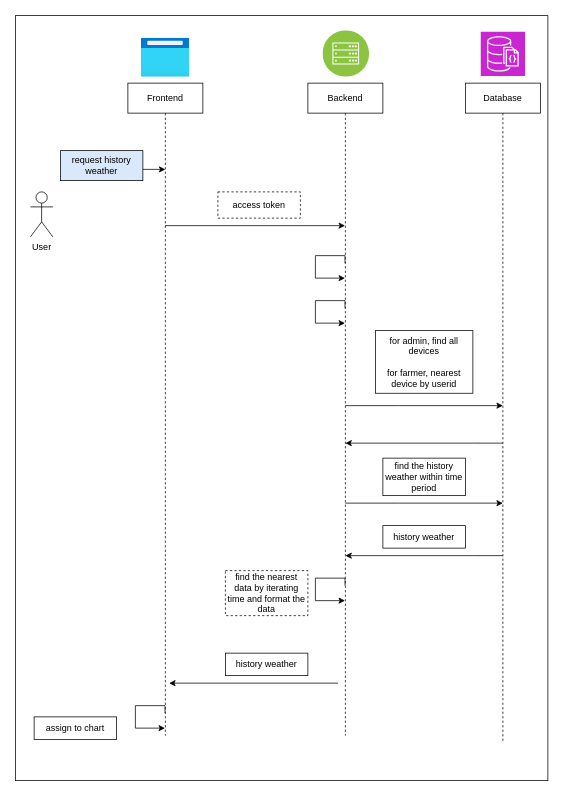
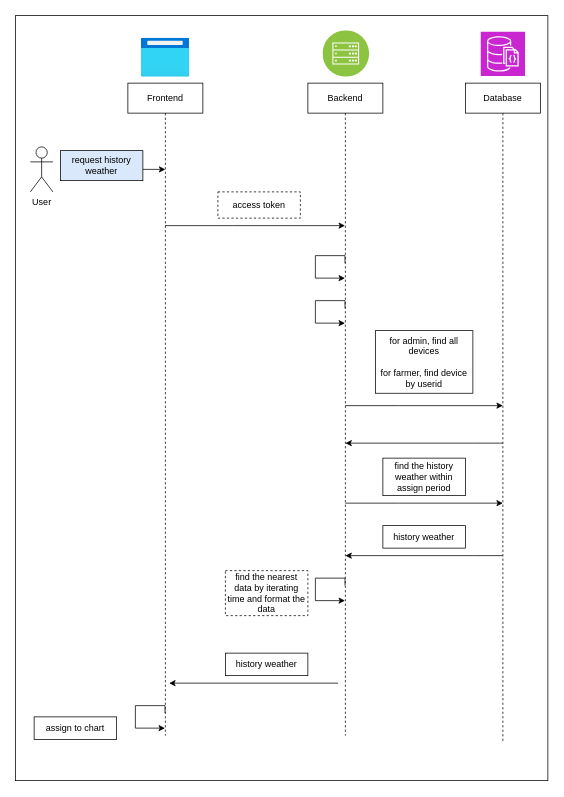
  <mxCell id="0" />
  <mxCell id="1" parent="0" />
  <mxCell id="2" value="" style="rounded=0;whiteSpace=wrap;html=1;" parent="1" vertex="1"><mxGeometry x="20" y="20" width="710" height="1020" as="geometry" /></mxCell>
  <mxCell id="3" style="edgeStyle=orthogonalEdgeStyle;rounded=0;orthogonalLoop=1;jettySize=auto;html=1;curved=0;" parent="1" edge="1"><mxGeometry relative="1" as="geometry"><Array as="points"><mxPoint x="310" y="300" /><mxPoint x="310" y="300" /></Array><mxPoint x="219.5" y="300" as="sourcePoint" /><mxPoint x="459.5" y="300" as="targetPoint" /></mxGeometry></mxCell>
  <mxCell id="4" value="access token" style="html=1;whiteSpace=wrap;dashed=1;" parent="1" vertex="1"><mxGeometry x="290" y="255" width="110" height="35" as="geometry" /></mxCell>
  <mxCell id="5" style="edgeStyle=orthogonalEdgeStyle;rounded=0;orthogonalLoop=1;jettySize=auto;html=1;curved=0;" parent="1" edge="1"><mxGeometry relative="1" as="geometry"><mxPoint x="459.5" y="350" as="sourcePoint" /><mxPoint x="459.5" y="370" as="targetPoint" /><Array as="points"><mxPoint x="420" y="340" /></Array></mxGeometry></mxCell>
  <mxCell id="6" style="edgeStyle=orthogonalEdgeStyle;rounded=0;orthogonalLoop=1;jettySize=auto;html=1;curved=0;" parent="1" edge="1"><mxGeometry relative="1" as="geometry"><Array as="points"><mxPoint x="530.5" y="540" /><mxPoint x="530.5" y="540" /></Array><mxPoint x="460" y="540" as="sourcePoint" /><mxPoint x="670" y="540" as="targetPoint" /></mxGeometry></mxCell>
  <mxCell id="7" value="Backend" style="shape=umlLifeline;perimeter=lifelinePerimeter;whiteSpace=wrap;html=1;container=1;dropTarget=0;collapsible=0;recursiveResize=0;outlineConnect=0;portConstraint=eastwest;newEdgeStyle={&quot;curved&quot;:0,&quot;rounded&quot;:0};" parent="1" vertex="1"><mxGeometry x="410" y="110" width="100" height="870" as="geometry" /></mxCell>
  <mxCell id="8" value="Database" style="shape=umlLifeline;perimeter=lifelinePerimeter;whiteSpace=wrap;html=1;container=1;dropTarget=0;collapsible=0;recursiveResize=0;outlineConnect=0;portConstraint=eastwest;newEdgeStyle={&quot;curved&quot;:0,&quot;rounded&quot;:0};" parent="1" vertex="1"><mxGeometry x="620" y="110" width="100" height="880" as="geometry" /></mxCell>
  <mxCell id="9" style="edgeStyle=orthogonalEdgeStyle;rounded=0;orthogonalLoop=1;jettySize=auto;html=1;curved=0;" parent="1" edge="1"><mxGeometry relative="1" as="geometry"><mxPoint x="670" y="590" as="sourcePoint" /><mxPoint x="460" y="590" as="targetPoint" /><Array as="points"><mxPoint x="630.5" y="590" /><mxPoint x="630.5" y="590" /></Array></mxGeometry></mxCell>
  <mxCell id="10" value="" style="image;aspect=fixed;perimeter=ellipsePerimeter;html=1;align=center;shadow=0;dashed=0;fontColor=#4277BB;labelBackgroundColor=default;fontSize=12;spacingTop=3;image=img/lib/ibm/infrastructure/mobile_backend.svg;" parent="1" vertex="1"><mxGeometry x="430" y="40" width="62" height="62" as="geometry" /></mxCell>
  <mxCell id="11" value="" style="sketch=0;points=[[0,0,0],[0.25,0,0],[0.5,0,0],[0.75,0,0],[1,0,0],[0,1,0],[0.25,1,0],[0.5,1,0],[0.75,1,0],[1,1,0],[0,0.25,0],[0,0.5,0],[0,0.75,0],[1,0.25,0],[1,0.5,0],[1,0.75,0]];outlineConnect=0;fontColor=#232F3E;fillColor=#C925D1;strokeColor=#ffffff;dashed=0;verticalLabelPosition=bottom;verticalAlign=top;align=center;html=1;fontSize=12;fontStyle=0;aspect=fixed;shape=mxgraph.aws4.resourceIcon;resIcon=mxgraph.aws4.documentdb_with_mongodb_compatibility;" parent="1" vertex="1"><mxGeometry x="640.5" y="41.5" width="59" height="59" as="geometry" /></mxCell>
  <mxCell id="12" value="" style="endArrow=classic;html=1;rounded=0;" parent="1" edge="1"><mxGeometry width="50" height="50" relative="1" as="geometry"><mxPoint x="450.25" y="910" as="sourcePoint" /><mxPoint x="225" y="910" as="targetPoint" /></mxGeometry></mxCell>
  <mxCell id="13" value="history weather" style="html=1;whiteSpace=wrap;" parent="1" vertex="1"><mxGeometry x="300" y="870" width="110" height="30" as="geometry" /></mxCell>
- <mxCell id="14" value="for admin, find all devices&lt;br&gt;&lt;br&gt;for farmer, nearest device by userid" style="html=1;whiteSpace=wrap;" parent="1" vertex="1"><mxGeometry x="500" y="440" width="130" height="83.5" as="geometry" /></mxCell>
+ <mxCell id="14" value="for admin, find all devices&lt;br&gt;&lt;br&gt;for farmer, find device by userid" style="html=1;whiteSpace=wrap;" parent="1" vertex="1"><mxGeometry x="500" y="440" width="130" height="83.5" as="geometry" /></mxCell>
  <mxCell id="15" style="edgeStyle=orthogonalEdgeStyle;rounded=0;orthogonalLoop=1;jettySize=auto;html=1;curved=0;" parent="1" edge="1"><mxGeometry relative="1" as="geometry"><Array as="points"><mxPoint x="530.5" y="670" /><mxPoint x="530.5" y="670" /></Array><mxPoint x="460" y="670" as="sourcePoint" /><mxPoint x="670" y="670" as="targetPoint" /></mxGeometry></mxCell>
- <mxCell id="16" value="find the history weather within time period" style="html=1;whiteSpace=wrap;" parent="1" vertex="1"><mxGeometry x="510" y="610" width="110" height="50" as="geometry" /></mxCell>
+ <mxCell id="16" value="find the history weather within assign period" style="html=1;whiteSpace=wrap;" parent="1" vertex="1"><mxGeometry x="510" y="610" width="110" height="50" as="geometry" /></mxCell>
  <mxCell id="17" style="edgeStyle=orthogonalEdgeStyle;rounded=0;orthogonalLoop=1;jettySize=auto;html=1;curved=0;" parent="1" edge="1"><mxGeometry relative="1" as="geometry"><mxPoint x="670" y="740" as="sourcePoint" /><mxPoint x="460" y="740" as="targetPoint" /><Array as="points"><mxPoint x="630.5" y="740" /><mxPoint x="630.5" y="740" /></Array></mxGeometry></mxCell>
  <mxCell id="18" value="history weather" style="html=1;whiteSpace=wrap;" parent="1" vertex="1"><mxGeometry x="510" y="700" width="110" height="30" as="geometry" /></mxCell>
  <mxCell id="19" value="Frontend" style="shape=umlLifeline;perimeter=lifelinePerimeter;whiteSpace=wrap;html=1;container=1;dropTarget=0;collapsible=0;recursiveResize=0;outlineConnect=0;portConstraint=eastwest;newEdgeStyle={&quot;curved&quot;:0,&quot;rounded&quot;:0};" parent="1" vertex="1"><mxGeometry x="170" y="110" width="100" height="870" as="geometry" /></mxCell>
  <mxCell id="20" value="" style="image;aspect=fixed;html=1;points=[];align=center;fontSize=12;image=img/lib/azure2/general/Browser.svg;" parent="1" vertex="1"><mxGeometry x="187.5" y="50" width="65" height="52" as="geometry" /></mxCell>
- <mxCell id="21" value="User" style="shape=umlActor;verticalLabelPosition=bottom;verticalAlign=top;html=1;" parent="1" vertex="1"><mxGeometry x="40" y="255" width="30" height="60" as="geometry" /></mxCell>
+ <mxCell id="21" value="User" style="shape=umlActor;verticalLabelPosition=bottom;verticalAlign=top;html=1;" parent="1" vertex="1"><mxGeometry x="40" y="195" width="30" height="60" as="geometry" /></mxCell>
  <mxCell id="22" style="rounded=0;orthogonalLoop=1;jettySize=auto;html=1;" parent="1" edge="1"><mxGeometry relative="1" as="geometry"><mxPoint x="120" y="225" as="sourcePoint" /><mxPoint x="220" y="225" as="targetPoint" /></mxGeometry></mxCell>
  <mxCell id="23" value="request history weather" style="html=1;whiteSpace=wrap;fillColor=#dae8fc;" parent="1" vertex="1"><mxGeometry x="80" y="200" width="110" height="40" as="geometry" /></mxCell>
  <mxCell id="24" style="edgeStyle=orthogonalEdgeStyle;rounded=0;orthogonalLoop=1;jettySize=auto;html=1;curved=0;" parent="1" edge="1"><mxGeometry relative="1" as="geometry"><mxPoint x="459.5" y="410" as="sourcePoint" /><mxPoint x="459.5" y="430" as="targetPoint" /><Array as="points"><mxPoint x="420" y="400" /></Array></mxGeometry></mxCell>
  <mxCell id="25" style="edgeStyle=orthogonalEdgeStyle;rounded=0;orthogonalLoop=1;jettySize=auto;html=1;curved=0;" edge="1" parent="1"><mxGeometry relative="1" as="geometry"><mxPoint x="459.5" y="780" as="sourcePoint" /><mxPoint x="459.5" y="800" as="targetPoint" /><Array as="points"><mxPoint x="420" y="770" /></Array></mxGeometry></mxCell>
  <mxCell id="26" value="find the nearest data by iterating time and format the data" style="html=1;whiteSpace=wrap;dashed=1;" vertex="1" parent="1"><mxGeometry x="300" y="760" width="110" height="60" as="geometry" /></mxCell>
  <mxCell id="27" style="edgeStyle=orthogonalEdgeStyle;rounded=0;orthogonalLoop=1;jettySize=auto;html=1;curved=0;" edge="1" parent="1"><mxGeometry relative="1" as="geometry"><mxPoint x="219.5" y="950" as="sourcePoint" /><mxPoint x="219.5" y="970" as="targetPoint" /><Array as="points"><mxPoint x="180" y="940" /></Array></mxGeometry></mxCell>
  <mxCell id="28" value="assign to chart" style="html=1;whiteSpace=wrap;" vertex="1" parent="1"><mxGeometry x="45" y="955" width="110" height="30" as="geometry" /></mxCell>
